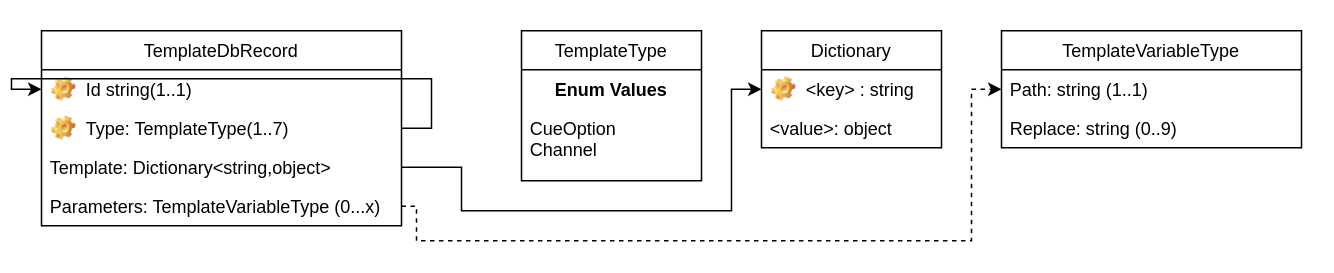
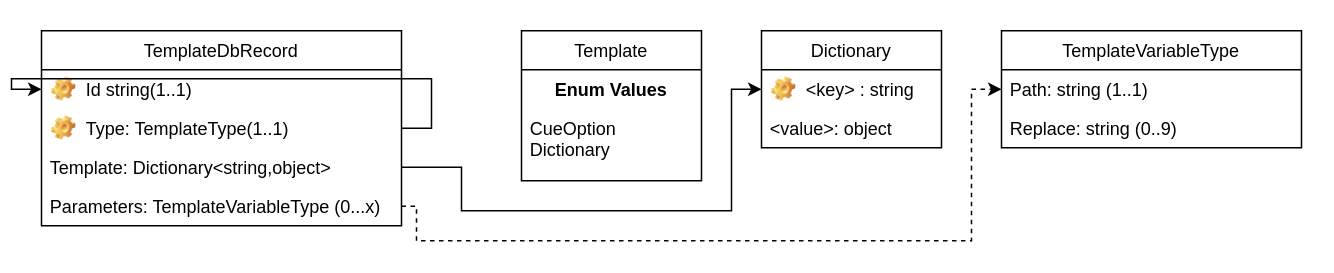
  <mxCell id="0" />
  <mxCell id="1" parent="0" />
  <mxCell id="2" value="TemplateDbRecord" style="swimlane;fontStyle=0;childLayout=stackLayout;horizontal=1;startSize=26;fillColor=none;horizontalStack=0;resizeParent=1;resizeParentMax=0;resizeLast=0;collapsible=1;marginBottom=0;" parent="1" vertex="1"><mxGeometry x="20" y="20" width="240" height="130" as="geometry" /></mxCell>
  <mxCell id="3" value="Id string(1..1)" style="label;fontStyle=0;strokeColor=none;fillColor=none;align=left;verticalAlign=top;overflow=hidden;spacingLeft=28;spacingRight=4;rotatable=0;points=[[0,0.5],[1,0.5]];portConstraint=eastwest;imageWidth=16;imageHeight=16;image=img/clipart/Gear_128x128.png" parent="2" vertex="1"><mxGeometry y="26" width="240" height="26" as="geometry" /></mxCell>
- <mxCell id="4" value="Type: TemplateType(1..7)" style="label;fontStyle=0;strokeColor=none;fillColor=none;align=left;verticalAlign=top;overflow=hidden;spacingLeft=28;spacingRight=4;rotatable=0;points=[[0,0.5],[1,0.5]];portConstraint=eastwest;imageWidth=16;imageHeight=16;image=img/clipart/Gear_128x128.png" vertex="1" parent="2"><mxGeometry y="52" width="240" height="26" as="geometry" /></mxCell>
+ <mxCell id="4" value="Type: TemplateType(1..1)" style="label;fontStyle=0;strokeColor=none;fillColor=none;align=left;verticalAlign=top;overflow=hidden;spacingLeft=28;spacingRight=4;rotatable=0;points=[[0,0.5],[1,0.5]];portConstraint=eastwest;imageWidth=16;imageHeight=16;image=img/clipart/Gear_128x128.png" vertex="1" parent="2"><mxGeometry y="52" width="240" height="26" as="geometry" /></mxCell>
  <mxCell id="5" value="Template: Dictionary&lt;string,object&gt;" style="text;strokeColor=none;fillColor=none;align=left;verticalAlign=top;spacingLeft=4;spacingRight=4;overflow=hidden;rotatable=0;points=[[0,0.5],[1,0.5]];portConstraint=eastwest;" parent="2" vertex="1"><mxGeometry y="78" width="240" height="26" as="geometry" /></mxCell>
  <mxCell id="6" value="Parameters: TemplateVariableType (0...x)" style="text;strokeColor=none;fillColor=none;align=left;verticalAlign=top;spacingLeft=4;spacingRight=4;overflow=hidden;rotatable=0;points=[[0,0.5],[1,0.5]];portConstraint=eastwest;" parent="2" vertex="1"><mxGeometry y="104" width="240" height="26" as="geometry" /></mxCell>
  <mxCell id="7" style="edgeStyle=orthogonalEdgeStyle;rounded=0;orthogonalLoop=1;jettySize=auto;html=1;exitX=1;exitY=0.5;exitDx=0;exitDy=0;" edge="1" parent="1" source="4" target="3"><mxGeometry relative="1" as="geometry" /></mxCell>
  <mxCell id="8" style="edgeStyle=orthogonalEdgeStyle;rounded=0;orthogonalLoop=1;jettySize=auto;html=1;exitX=1;exitY=0.5;exitDx=0;exitDy=0;entryX=0;entryY=0.5;entryDx=0;entryDy=0;" edge="1" parent="1" source="5" target="12"><mxGeometry relative="1" as="geometry"><Array as="points"><mxPoint x="300" y="111" /><mxPoint x="300" y="140" /><mxPoint x="480" y="140" /><mxPoint x="480" y="59" /></Array></mxGeometry></mxCell>
- <mxCell id="9" value="TemplateType" style="swimlane;fontStyle=0;childLayout=stackLayout;horizontal=1;startSize=26;fillColor=none;horizontalStack=0;resizeParent=1;resizeParentMax=0;resizeLast=0;collapsible=1;marginBottom=0;" parent="1" vertex="1"><mxGeometry x="340" y="20" width="120" height="100" as="geometry" /></mxCell>
+ <mxCell id="9" value="Template" style="swimlane;fontStyle=0;childLayout=stackLayout;horizontal=1;startSize=26;fillColor=none;horizontalStack=0;resizeParent=1;resizeParentMax=0;resizeLast=0;collapsible=1;marginBottom=0;" parent="1" vertex="1"><mxGeometry x="340" y="20" width="120" height="100" as="geometry" /></mxCell>
  <mxCell id="10" value="Enum Values" style="text;align=center;fontStyle=1;verticalAlign=middle;spacingLeft=3;spacingRight=3;strokeColor=none;rotatable=0;points=[[0,0.5],[1,0.5]];portConstraint=eastwest;" parent="9" vertex="1"><mxGeometry y="26" width="120" height="26" as="geometry" /></mxCell>
- <mxCell id="11" value="CueOption&#10;Channel" style="text;strokeColor=none;fillColor=none;align=left;verticalAlign=top;spacingLeft=4;spacingRight=4;overflow=hidden;rotatable=0;points=[[0,0.5],[1,0.5]];portConstraint=eastwest;" parent="9" vertex="1"><mxGeometry y="52" width="120" height="48" as="geometry" /></mxCell>
+ <mxCell id="11" value="CueOption&#10;Dictionary" style="text;strokeColor=none;fillColor=none;align=left;verticalAlign=top;spacingLeft=4;spacingRight=4;overflow=hidden;rotatable=0;points=[[0,0.5],[1,0.5]];portConstraint=eastwest;" parent="9" vertex="1"><mxGeometry y="52" width="120" height="48" as="geometry" /></mxCell>
  <mxCell id="12" value="Dictionary" style="swimlane;fontStyle=0;childLayout=stackLayout;horizontal=1;startSize=26;fillColor=none;horizontalStack=0;resizeParent=1;resizeParentMax=0;resizeLast=0;collapsible=1;marginBottom=0;" parent="1" vertex="1"><mxGeometry x="500" y="20" width="120" height="78" as="geometry" /></mxCell>
  <mxCell id="13" value="&lt;key&gt; : string" style="label;fontStyle=0;strokeColor=none;fillColor=none;align=left;verticalAlign=top;overflow=hidden;spacingLeft=28;spacingRight=4;rotatable=0;points=[[0,0.5],[1,0.5]];portConstraint=eastwest;imageWidth=16;imageHeight=16;image=img/clipart/Gear_128x128.png" parent="12" vertex="1"><mxGeometry y="26" width="120" height="26" as="geometry" /></mxCell>
  <mxCell id="14" value="&lt;value&gt;: object" style="text;strokeColor=none;fillColor=none;align=left;verticalAlign=top;spacingLeft=4;spacingRight=4;overflow=hidden;rotatable=0;points=[[0,0.5],[1,0.5]];portConstraint=eastwest;" parent="12" vertex="1"><mxGeometry y="52" width="120" height="26" as="geometry" /></mxCell>
  <mxCell id="15" value="TemplateVariableType" style="swimlane;fontStyle=0;childLayout=stackLayout;horizontal=1;startSize=26;fillColor=none;horizontalStack=0;resizeParent=1;resizeParentMax=0;resizeLast=0;collapsible=1;marginBottom=0;" vertex="1" parent="1"><mxGeometry x="660" y="20" width="200" height="78" as="geometry" /></mxCell>
  <mxCell id="16" value="Path: string (1..1)" style="text;strokeColor=none;fillColor=none;align=left;verticalAlign=top;spacingLeft=4;spacingRight=4;overflow=hidden;rotatable=0;points=[[0,0.5],[1,0.5]];portConstraint=eastwest;" vertex="1" parent="15"><mxGeometry y="26" width="200" height="26" as="geometry" /></mxCell>
  <mxCell id="17" value="Replace: string (0..9)" style="text;strokeColor=none;fillColor=none;align=left;verticalAlign=top;spacingLeft=4;spacingRight=4;overflow=hidden;rotatable=0;points=[[0,0.5],[1,0.5]];portConstraint=eastwest;" vertex="1" parent="15"><mxGeometry y="52" width="200" height="26" as="geometry" /></mxCell>
  <mxCell id="18" style="edgeStyle=orthogonalEdgeStyle;rounded=0;orthogonalLoop=1;jettySize=auto;html=1;exitX=1;exitY=0.5;exitDx=0;exitDy=0;entryX=0;entryY=0.5;entryDx=0;entryDy=0;dashed=1;" edge="1" parent="1" source="6" target="16"><mxGeometry relative="1" as="geometry"><Array as="points"><mxPoint x="270" y="137" /><mxPoint x="270" y="160" /><mxPoint x="640" y="160" /><mxPoint x="640" y="59" /></Array></mxGeometry></mxCell>
